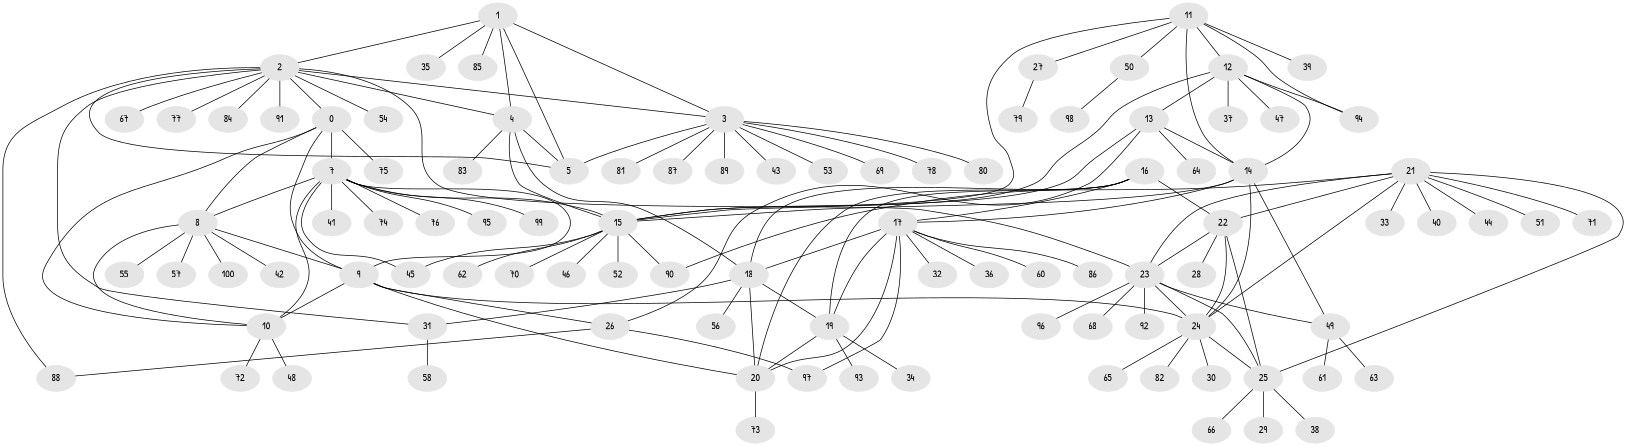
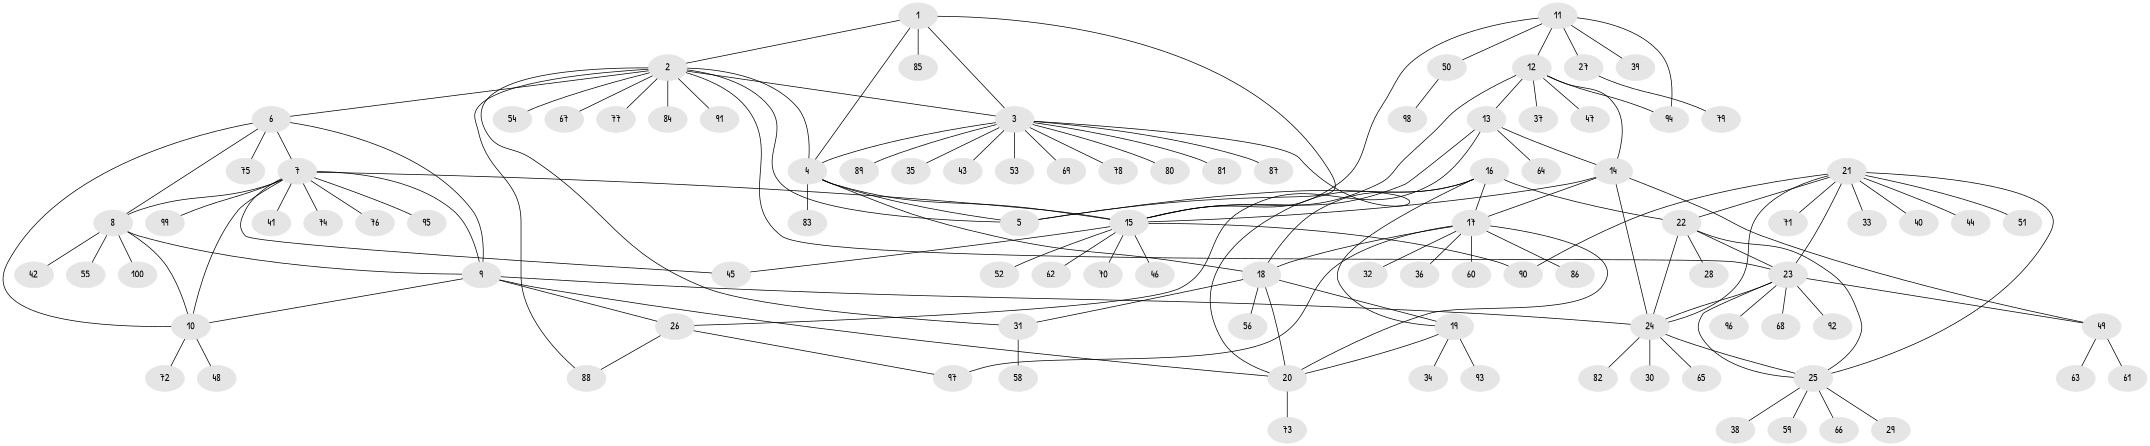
  graph {
    fontname="Patrick Hand"
    node [color=gray90 fontname="Patrick Hand" style=filled]
    edge [fontname="Patrick Hand"]
    1
    2
    3
    4
    5
    35
    85
-   6 [label=0]
+   6
    23
    31
    54
    67
    77
    84
    88
    91
    43
    53
    69
    78
    80
    81
    87
    89
    15
    18
    83
    7
    8
    9
    10
    75
    24
    49
    25
    68
    92
    96
    58
    45
    46
    52
    62
    70
    90
    20
    19
    56
    41
    74
    76
    95
    99
    42
    55
-   57
    100
    26
    48
    72
    73
    30
    65
    82
    97
    11
    12
    14
    27
    39
    50
    94
    13
    37
    47
    64
    17
    79
    98
    32
    36
    60
    86
    61
    63
    16
    22
    34
    93
    28
    21
    33
    40
    44
    51
    71
    29
    38
+   59
    66
    1 -- 2
    1 -- 3
    1 -- 4
    1 -- 5
-   1 -- 35
+   3 -- 35
    1 -- 85
    2 -- 3
    2 -- 4
    2 -- 5
    2 -- 6
    2 -- 23
    2 -- 31
    2 -- 54
    2 -- 67
    2 -- 77
    2 -- 84
    2 -- 88
    2 -- 91
+   3 -- 4
    3 -- 5
    3 -- 43
    3 -- 53
    3 -- 69
    3 -- 78
    3 -- 80
    3 -- 81
    3 -- 87
    3 -- 89
    4 -- 5
    4 -- 15
    4 -- 18
    4 -- 83
    6 -- 7
    6 -- 8
    6 -- 9
    6 -- 10
    6 -- 75
    23 -- 24
    23 -- 49
    23 -- 25
    23 -- 68
    23 -- 92
    23 -- 96
    31 -- 58
    15 -- 45
    15 -- 46
    15 -- 52
    15 -- 62
    15 -- 70
    15 -- 90
    18 -- 31
    18 -- 20
    18 -- 19
    18 -- 56
    7 -- 15
    7 -- 8
    7 -- 9
    7 -- 10
    7 -- 45
    7 -- 41
    7 -- 74
    7 -- 76
    7 -- 95
    7 -- 99
    8 -- 9
    8 -- 10
    8 -- 42
    8 -- 55
-   8 -- 57
    8 -- 100
    9 -- 10
    9 -- 24
    9 -- 20
    9 -- 26
    10 -- 48
    10 -- 72
    24 -- 25
    24 -- 30
    24 -- 65
    24 -- 82
    49 -- 61
    49 -- 63
    25 -- 29
    25 -- 38
+   25 -- 59
    25 -- 66
    20 -- 73
    19 -- 20
    19 -- 34
    19 -- 93
    26 -- 88
    26 -- 97
    11 -- 15
    11 -- 12
-   11 -- 14
    11 -- 27
    11 -- 39
    11 -- 50
    11 -- 94
    12 -- 15
    12 -- 14
    12 -- 94
    12 -- 13
    12 -- 37
    12 -- 47
    14 -- 15
    14 -- 24
    14 -- 49
    14 -- 17
    27 -- 79
    50 -- 98
    13 -- 15
    13 -- 26
    13 -- 14
    13 -- 64
    17 -- 18
    17 -- 20
-   17 -- 19
    17 -- 97
    17 -- 32
    17 -- 36
    17 -- 60
    17 -- 86
    16 -- 18
    16 -- 20
    16 -- 19
    16 -- 17
    16 -- 22
    22 -- 23
    22 -- 24
    22 -- 25
    22 -- 28
    21 -- 23
    21 -- 24
    21 -- 25
    21 -- 90
    21 -- 22
    21 -- 33
    21 -- 40
    21 -- 44
    21 -- 51
    21 -- 71
  }
